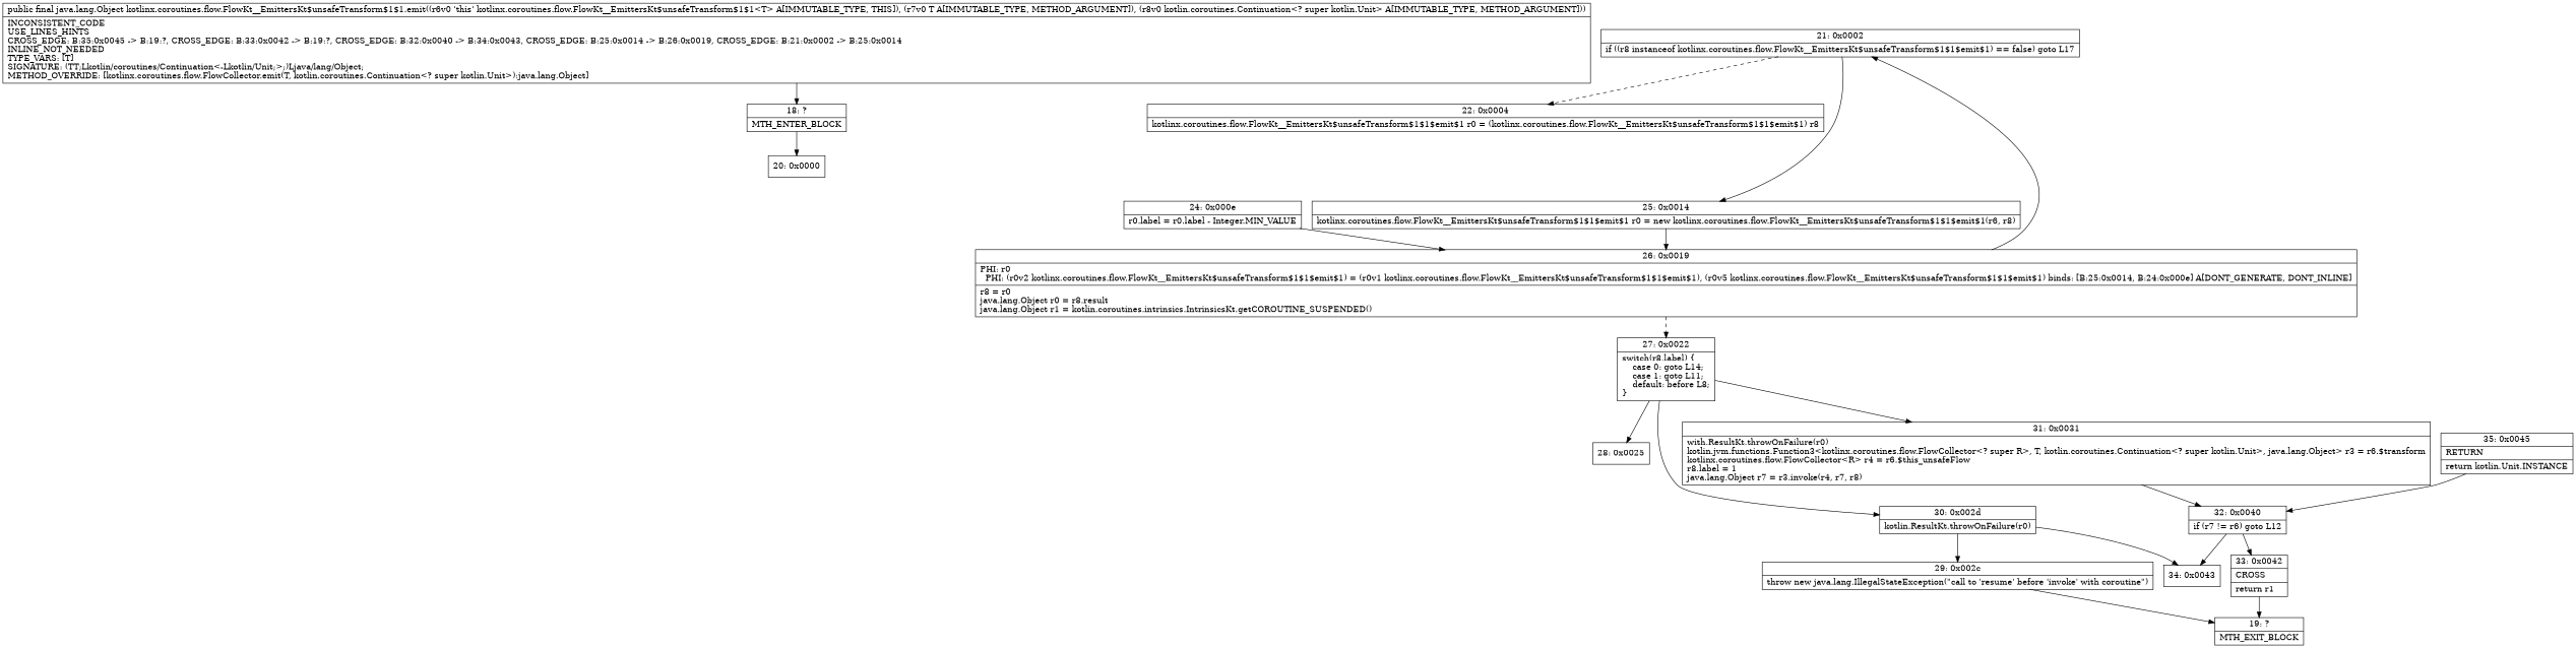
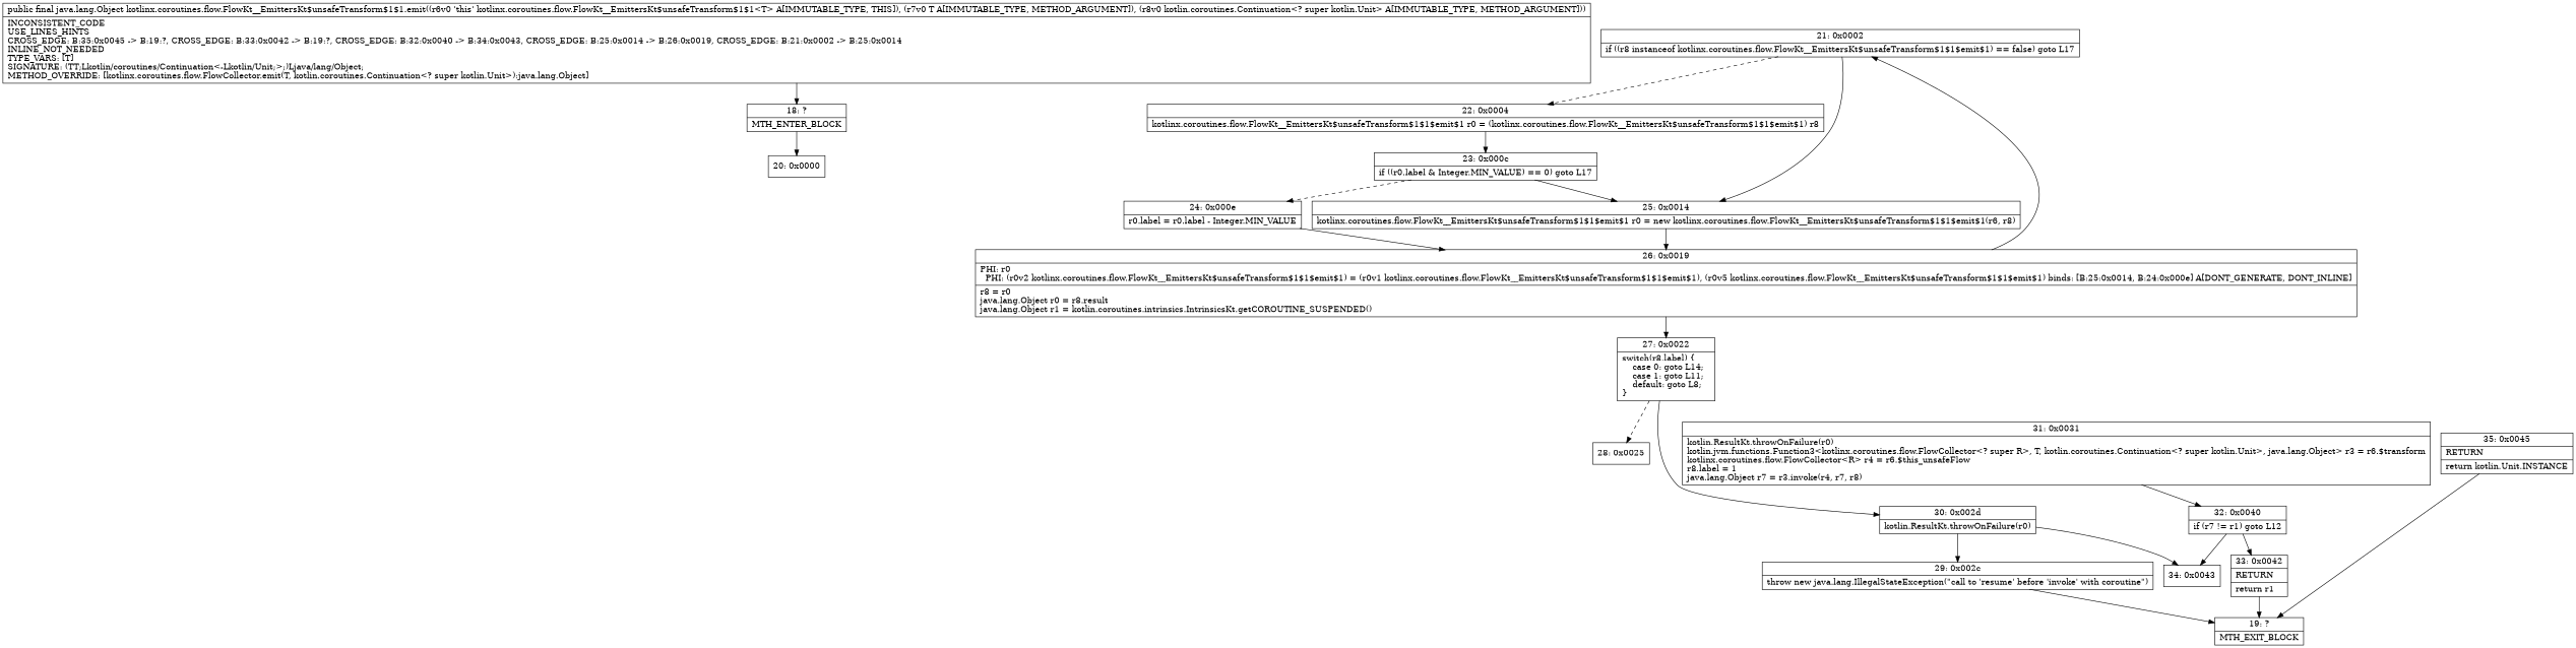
  digraph {
    node [shape=record]
    n1 [label="{18\:\ ?|MTH_ENTER_BLOCK\l}"]
    n2 [label="{20\:\ 0x0000}"]
    n3 [label="{21\:\ 0x0002|if ((r8 instanceof kotlinx.coroutines.flow.FlowKt__EmittersKt$unsafeTransform$1$1$emit$1) == false) goto L17\l}"]
    n4 [label="{22\:\ 0x0004|kotlinx.coroutines.flow.FlowKt__EmittersKt$unsafeTransform$1$1$emit$1 r0 = (kotlinx.coroutines.flow.FlowKt__EmittersKt$unsafeTransform$1$1$emit$1) r8\l}"]
    n5 [label="{25\:\ 0x0014|kotlinx.coroutines.flow.FlowKt__EmittersKt$unsafeTransform$1$1$emit$1 r0 = new kotlinx.coroutines.flow.FlowKt__EmittersKt$unsafeTransform$1$1$emit$1(r6, r8)\l}"]
+   n6 [label="{23\:\ 0x000c|if ((r0.label & Integer.MIN_VALUE) == 0) goto L17\l}"]
    n7 [label="{26\:\ 0x0019|PHI: r0 \l  PHI: (r0v2 kotlinx.coroutines.flow.FlowKt__EmittersKt$unsafeTransform$1$1$emit$1) = (r0v1 kotlinx.coroutines.flow.FlowKt__EmittersKt$unsafeTransform$1$1$emit$1), (r0v5 kotlinx.coroutines.flow.FlowKt__EmittersKt$unsafeTransform$1$1$emit$1) binds: [B:25:0x0014, B:24:0x000e] A[DONT_GENERATE, DONT_INLINE]\l|r8 = r0\ljava.lang.Object r0 = r8.result\ljava.lang.Object r1 = kotlin.coroutines.intrinsics.IntrinsicsKt.getCOROUTINE_SUSPENDED()\l}"]
    n8 [label="{24\:\ 0x000e|r0.label = r0.label \- Integer.MIN_VALUE\l}"]
-   n9 [label="{27\:\ 0x0022|switch(r8.label) \{\l    case 0: goto L14;\l    case 1: goto L11;\l    default: before L8;\l\}\l}"]
+   n9 [label="{27\:\ 0x0022|switch(r8.label) \{\l    case 0: goto L14;\l    case 1: goto L11;\l    default: goto L8;\l\}\l}"]
    n10 [label="{28\:\ 0x0025}"]
    n11 [label="{30\:\ 0x002d|kotlin.ResultKt.throwOnFailure(r0)\l}"]
-   n12 [label="{31\:\ 0x0031|with.ResultKt.throwOnFailure(r0)\lkotlin.jvm.functions.Function3\<kotlinx.coroutines.flow.FlowCollector\<? super R\>, T, kotlin.coroutines.Continuation\<? super kotlin.Unit\>, java.lang.Object\> r3 = r6.$transform\lkotlinx.coroutines.flow.FlowCollector\<R\> r4 = r6.$this_unsafeFlow\lr8.label = 1\ljava.lang.Object r7 = r3.invoke(r4, r7, r8)\l}"]
+   n12 [label="{31\:\ 0x0031|kotlin.ResultKt.throwOnFailure(r0)\lkotlin.jvm.functions.Function3\<kotlinx.coroutines.flow.FlowCollector\<? super R\>, T, kotlin.coroutines.Continuation\<? super kotlin.Unit\>, java.lang.Object\> r3 = r6.$transform\lkotlinx.coroutines.flow.FlowCollector\<R\> r4 = r6.$this_unsafeFlow\lr8.label = 1\ljava.lang.Object r7 = r3.invoke(r4, r7, r8)\l}"]
    n13 [label="{29\:\ 0x002c|throw new java.lang.IllegalStateException(\"call to 'resume' before 'invoke' with coroutine\")\l}"]
    n14 [label="{34\:\ 0x0043}"]
-   n15 [label="{32\:\ 0x0040|if (r7 != r6) goto L12\l}"]
+   n15 [label="{32\:\ 0x0040|if (r7 != r1) goto L12\l}"]
    n16 [label="{19\:\ ?|MTH_EXIT_BLOCK\l}"]
    n17 [label="{35\:\ 0x0045|RETURN\l|return kotlin.Unit.INSTANCE\l}"]
-   n18 [label="{33\:\ 0x0042|CROSS\l|return r1\l}"]
+   n18 [label="{33\:\ 0x0042|RETURN\l|return r1\l}"]
    n19 [label="{public final java.lang.Object kotlinx.coroutines.flow.FlowKt__EmittersKt$unsafeTransform$1$1.emit((r6v0 'this' kotlinx.coroutines.flow.FlowKt__EmittersKt$unsafeTransform$1$1\<T\> A[IMMUTABLE_TYPE, THIS]), (r7v0 T A[IMMUTABLE_TYPE, METHOD_ARGUMENT]), (r8v0 kotlin.coroutines.Continuation\<? super kotlin.Unit\> A[IMMUTABLE_TYPE, METHOD_ARGUMENT]))  | INCONSISTENT_CODE\lUSE_LINES_HINTS\lCROSS_EDGE: B:35:0x0045 \-\> B:19:?, CROSS_EDGE: B:33:0x0042 \-\> B:19:?, CROSS_EDGE: B:32:0x0040 \-\> B:34:0x0043, CROSS_EDGE: B:25:0x0014 \-\> B:26:0x0019, CROSS_EDGE: B:21:0x0002 \-\> B:25:0x0014\lINLINE_NOT_NEEDED\lTYPE_VARS: [T]\lSIGNATURE: (TT;Lkotlin\/coroutines\/Continuation\<\-Lkotlin\/Unit;\>;)Ljava\/lang\/Object;\lMETHOD_OVERRIDE: [kotlinx.coroutines.flow.FlowCollector.emit(T, kotlin.coroutines.Continuation\<? super kotlin.Unit\>):java.lang.Object]\l}"]
    n1 -> n2
    n3 -> n4 [style=dashed]
    n3 -> n5
+   n4 -> n6
    n5 -> n7
+   n6 -> n5
+   n6 -> n8 [style=dashed]
    n7 -> n3
-   n7 -> n9 [style=dashed]
+   n7 -> n9
    n8 -> n7
-   n9 -> n10
+   n9 -> n10 [style=dashed]
    n9 -> n11
-   n9 -> n12
    n11 -> n13
    n11 -> n14
    n12 -> n15
    n13 -> n16
    n15 -> n14
    n15 -> n18 [style=solid]
-   n17 -> n15
+   n17 -> n16
    n18 -> n16
    n19 -> n1
  }
